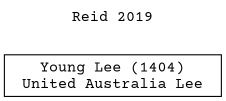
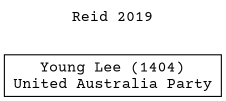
  digraph {
    label="Reid 2019"
    labelloc=t
    mclimit=10
    fontname="Courier Prime"
-   n1 [label="Young Lee (1404)\nUnited Australia Lee" shape=box fontname="Courier Prime"]
+   n1 [label="Young Lee (1404)\nUnited Australia Party" shape=box fontname="Courier Prime"]
  }
